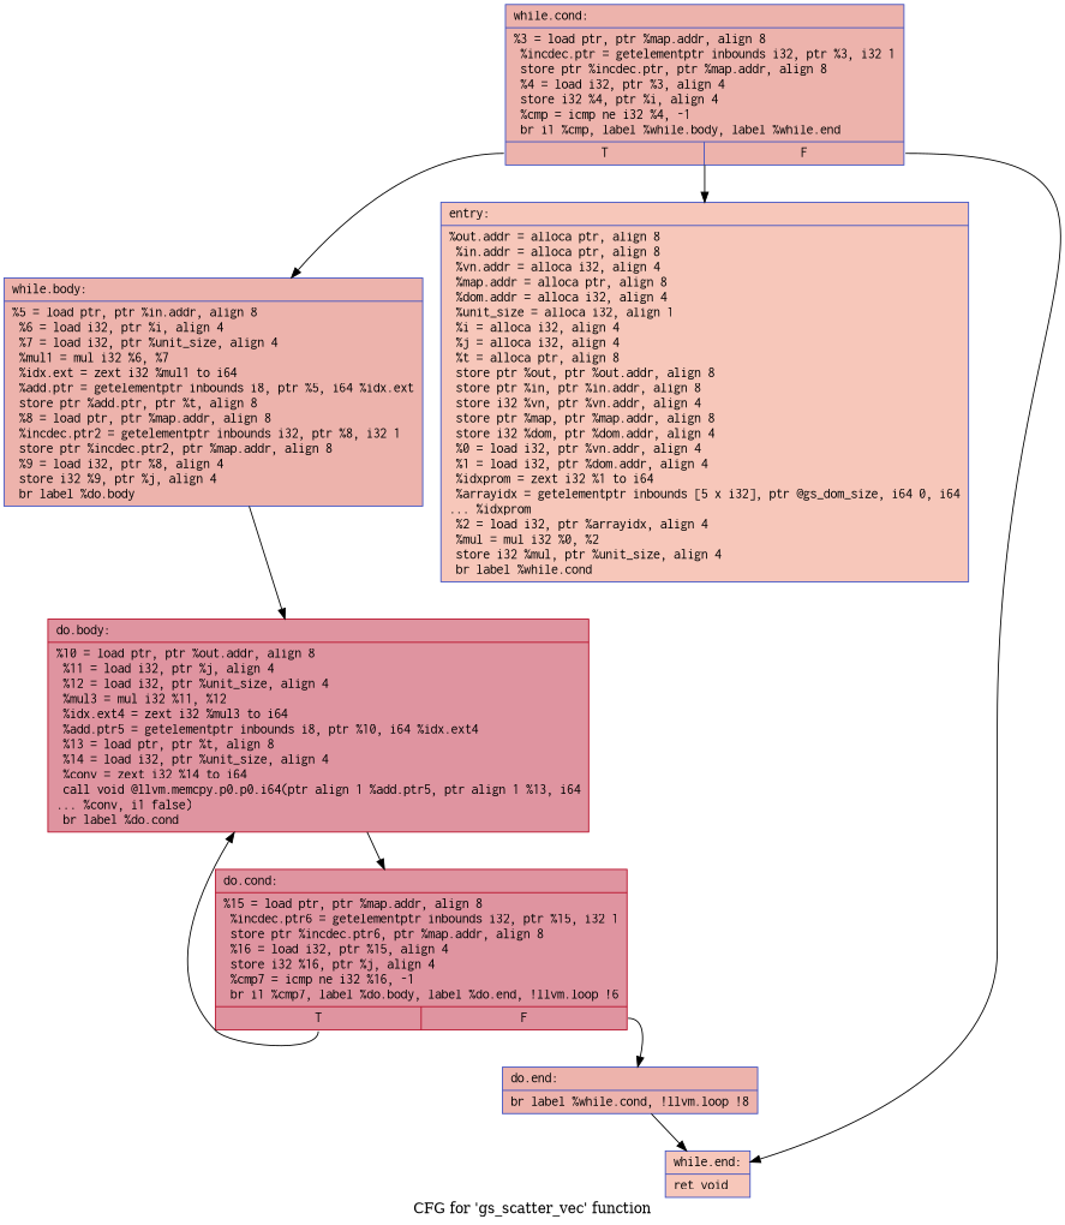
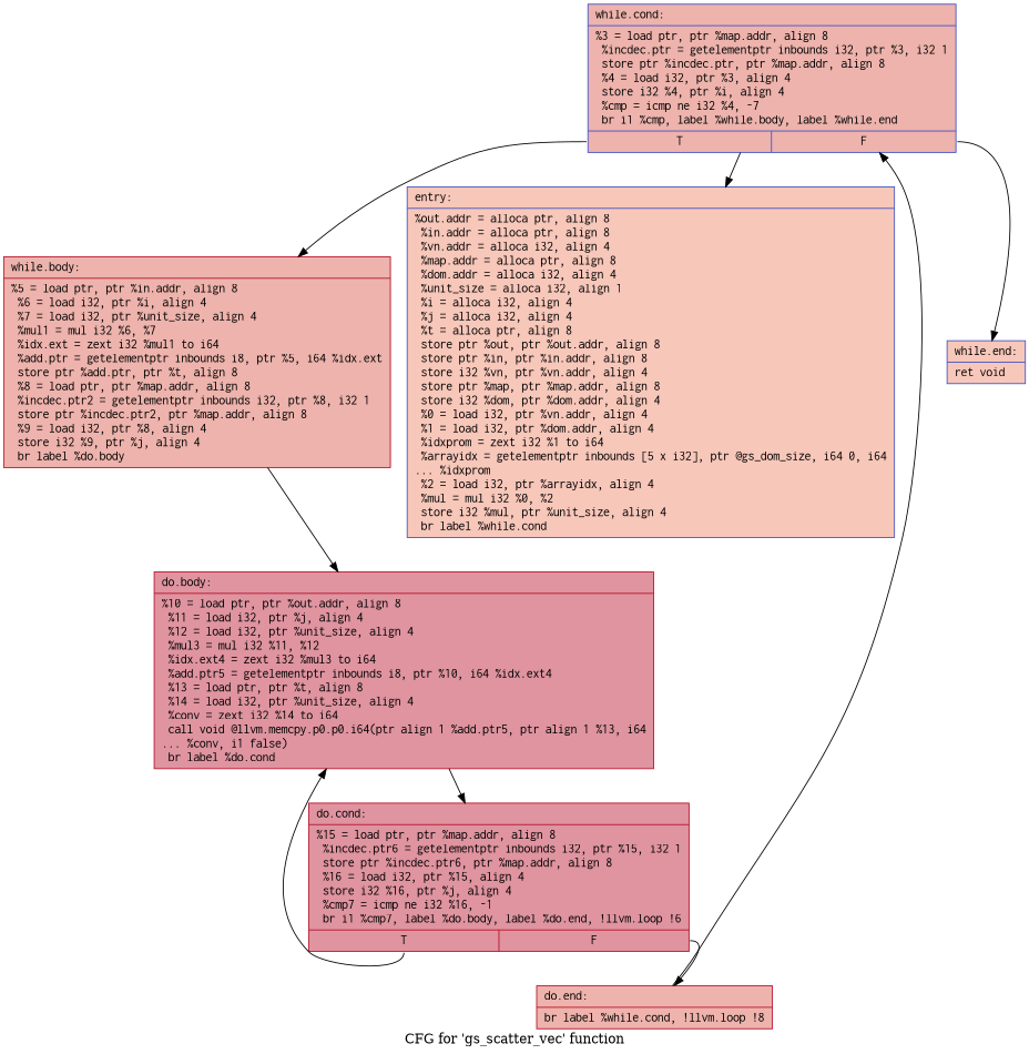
  digraph {
    label="CFG for 'gs_scatter_vec' function"
    node [color="#3d50c3ff" fillcolor="#d6524470" fontname=Courier shape=record style=filled]
    n1 [fillcolor="#ec7f6370" label="{entry:\l|  %out.addr = alloca ptr, align 8\l  %in.addr = alloca ptr, align 8\l  %vn.addr = alloca i32, align 4\l  %map.addr = alloca ptr, align 8\l  %dom.addr = alloca i32, align 4\l  %unit_size = alloca i32, align 1\l  %i = alloca i32, align 4\l  %j = alloca i32, align 4\l  %t = alloca ptr, align 8\l  store ptr %out, ptr %out.addr, align 8\l  store ptr %in, ptr %in.addr, align 8\l  store i32 %vn, ptr %vn.addr, align 4\l  store ptr %map, ptr %map.addr, align 8\l  store i32 %dom, ptr %dom.addr, align 4\l  %0 = load i32, ptr %vn.addr, align 4\l  %1 = load i32, ptr %dom.addr, align 4\l  %idxprom = zext i32 %1 to i64\l  %arrayidx = getelementptr inbounds [5 x i32], ptr @gs_dom_size, i64 0, i64\l... %idxprom\l  %2 = load i32, ptr %arrayidx, align 4\l  %mul = mul i32 %0, %2\l  store i32 %mul, ptr %unit_size, align 4\l  br label %while.cond\l}"]
-   n2 [label="{while.cond:\l|  %3 = load ptr, ptr %map.addr, align 8\l  %incdec.ptr = getelementptr inbounds i32, ptr %3, i32 1\l  store ptr %incdec.ptr, ptr %map.addr, align 8\l  %4 = load i32, ptr %3, align 4\l  store i32 %4, ptr %i, align 4\l  %cmp = icmp ne i32 %4, -1\l  br i1 %cmp, label %while.body, label %while.end\l|{<s0>T|<s1>F}}"]
-   n3 [label="{while.body:\l|  %5 = load ptr, ptr %in.addr, align 8\l  %6 = load i32, ptr %i, align 4\l  %7 = load i32, ptr %unit_size, align 4\l  %mul1 = mul i32 %6, %7\l  %idx.ext = zext i32 %mul1 to i64\l  %add.ptr = getelementptr inbounds i8, ptr %5, i64 %idx.ext\l  store ptr %add.ptr, ptr %t, align 8\l  %8 = load ptr, ptr %map.addr, align 8\l  %incdec.ptr2 = getelementptr inbounds i32, ptr %8, i32 1\l  store ptr %incdec.ptr2, ptr %map.addr, align 8\l  %9 = load i32, ptr %8, align 4\l  store i32 %9, ptr %j, align 4\l  br label %do.body\l}"]
+   n2 [label="{while.cond:\l|  %3 = load ptr, ptr %map.addr, align 8\l  %incdec.ptr = getelementptr inbounds i32, ptr %3, i32 1\l  store ptr %incdec.ptr, ptr %map.addr, align 8\l  %4 = load i32, ptr %3, align 4\l  store i32 %4, ptr %i, align 4\l  %cmp = icmp ne i32 %4, -7\l  br i1 %cmp, label %while.body, label %while.end\l|{<s0>T|<s1>F}}"]
+   n3 [color="#b70d28ff" label="{while.body:\l|  %5 = load ptr, ptr %in.addr, align 8\l  %6 = load i32, ptr %i, align 4\l  %7 = load i32, ptr %unit_size, align 4\l  %mul1 = mul i32 %6, %7\l  %idx.ext = zext i32 %mul1 to i64\l  %add.ptr = getelementptr inbounds i8, ptr %5, i64 %idx.ext\l  store ptr %add.ptr, ptr %t, align 8\l  %8 = load ptr, ptr %map.addr, align 8\l  %incdec.ptr2 = getelementptr inbounds i32, ptr %8, i32 1\l  store ptr %incdec.ptr2, ptr %map.addr, align 8\l  %9 = load i32, ptr %8, align 4\l  store i32 %9, ptr %j, align 4\l  br label %do.body\l}"]
    n4 [fillcolor="#ec7f6370" label="{while.end:\l|  ret void\l}"]
    n5 [color="#b70d28ff" fillcolor="#b70d2870" label="{do.body:\l|  %10 = load ptr, ptr %out.addr, align 8\l  %11 = load i32, ptr %j, align 4\l  %12 = load i32, ptr %unit_size, align 4\l  %mul3 = mul i32 %11, %12\l  %idx.ext4 = zext i32 %mul3 to i64\l  %add.ptr5 = getelementptr inbounds i8, ptr %10, i64 %idx.ext4\l  %13 = load ptr, ptr %t, align 8\l  %14 = load i32, ptr %unit_size, align 4\l  %conv = zext i32 %14 to i64\l  call void @llvm.memcpy.p0.p0.i64(ptr align 1 %add.ptr5, ptr align 1 %13, i64\l... %conv, i1 false)\l  br label %do.cond\l}"]
    n6 [color="#b70d28ff" fillcolor="#b70d2870" label="{do.cond:\l|  %15 = load ptr, ptr %map.addr, align 8\l  %incdec.ptr6 = getelementptr inbounds i32, ptr %15, i32 1\l  store ptr %incdec.ptr6, ptr %map.addr, align 8\l  %16 = load i32, ptr %15, align 4\l  store i32 %16, ptr %j, align 4\l  %cmp7 = icmp ne i32 %16, -1\l  br i1 %cmp7, label %do.body, label %do.end, !llvm.loop !6\l|{<s0>T|<s1>F}}"]
-   n7 [label="{do.end:\l|  br label %while.cond, !llvm.loop !8\l}"]
+   n7 [color="#b70d28ff" label="{do.end:\l|  br label %while.cond, !llvm.loop !8\l}"]
    n2 -> n1
    n2 -> n3 [tailport=s0]
    n2 -> n4 [tailport=s1]
    n3 -> n5
    n5 -> n6
    n6 -> n5 [tailport=s0]
    n6 -> n7 [tailport=s1]
-   n7 -> n4
+   n7 -> n2
  }
